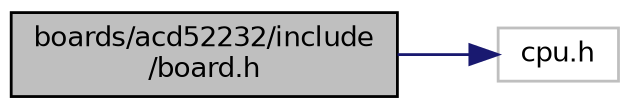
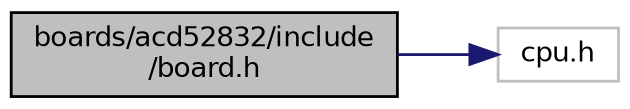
  digraph {
    rankdir=LR
    node [fontname=Helvetica fontsize=10 shape=record style=filled]
-   n1 [color=black fillcolor=grey75 fontcolor=black height=0.2 label="boards/acd52232/include\l/board.h" width=0.4]
+   n1 [color=black fillcolor=grey75 fontcolor=black height=0.2 label="boards/acd52832/include\l/board.h" width=0.4]
    n2 [color=grey75 fillcolor=white height=0.2 label="cpu.h" width=0.4]
    n1 -> n2 [color=midnightblue fontname=Helvetica fontsize=10 labelfontname=Helvetica labelfontsize=10 style=solid]
  }
